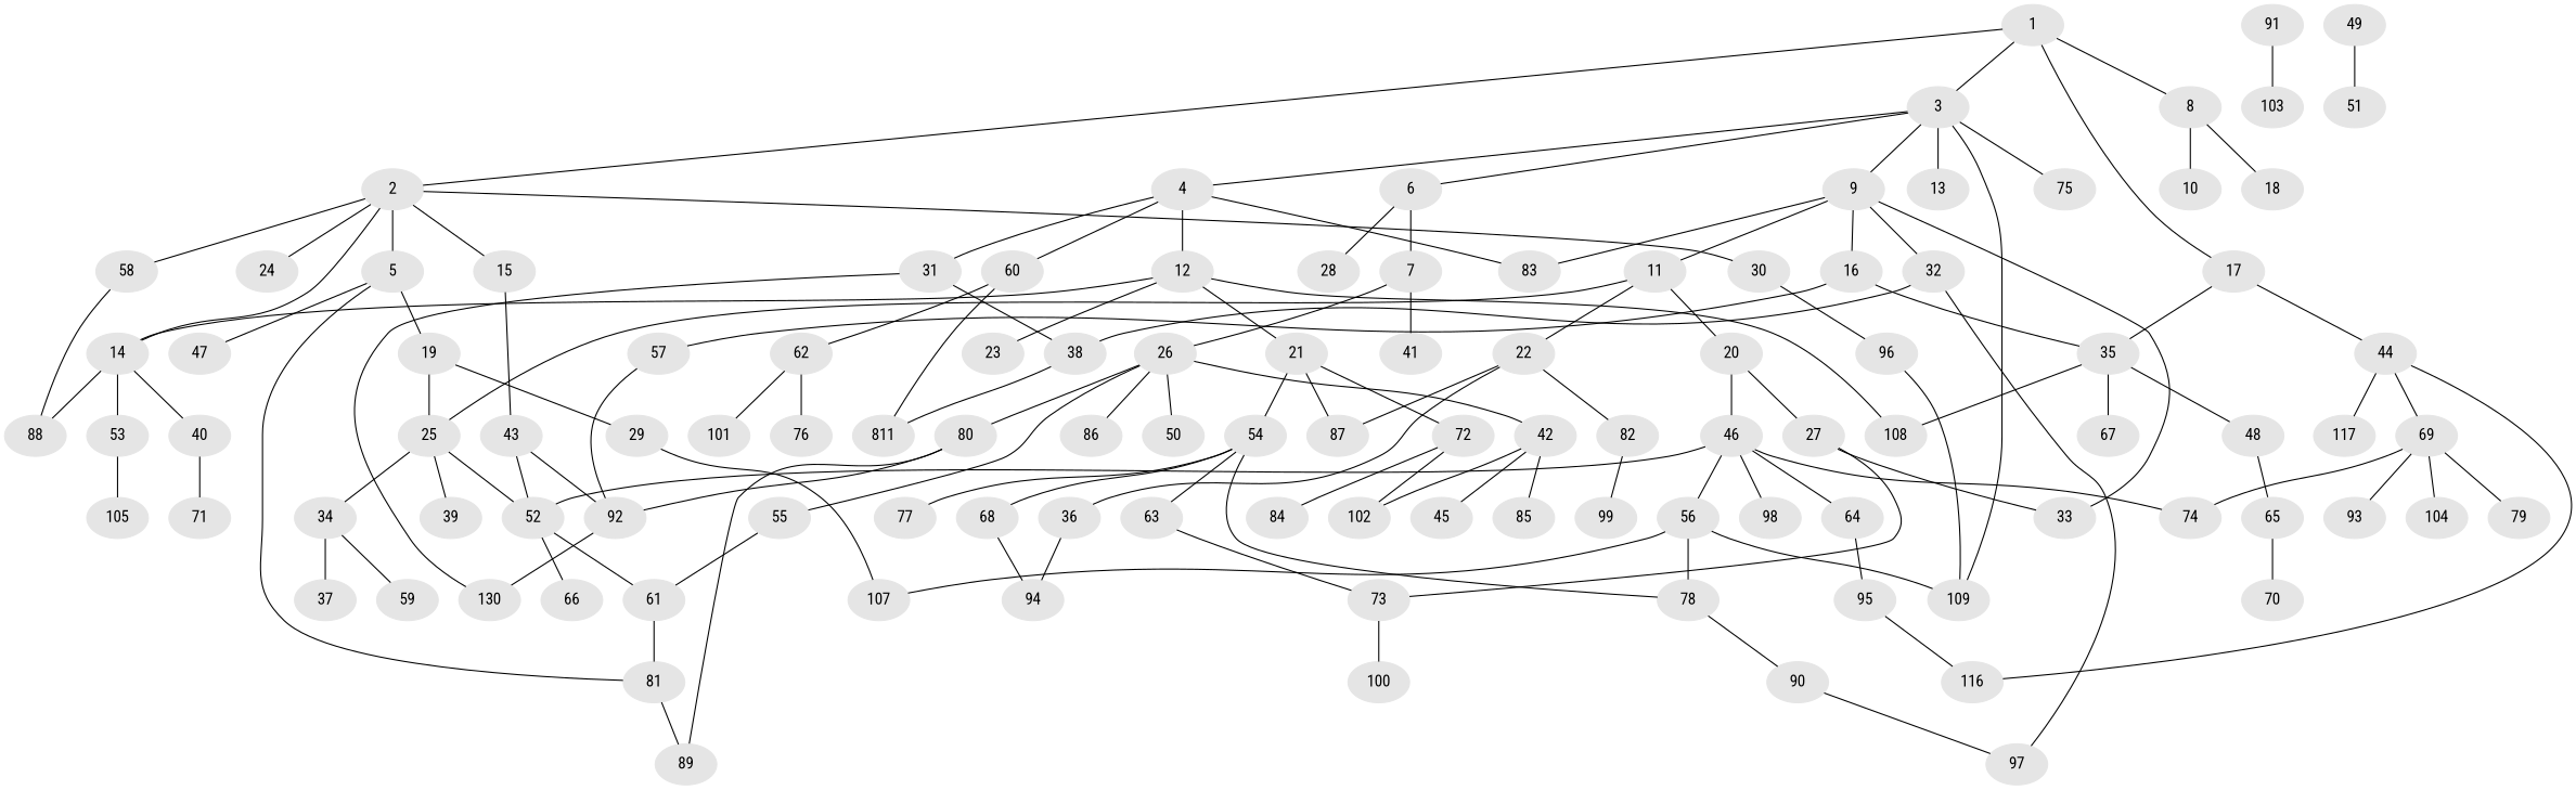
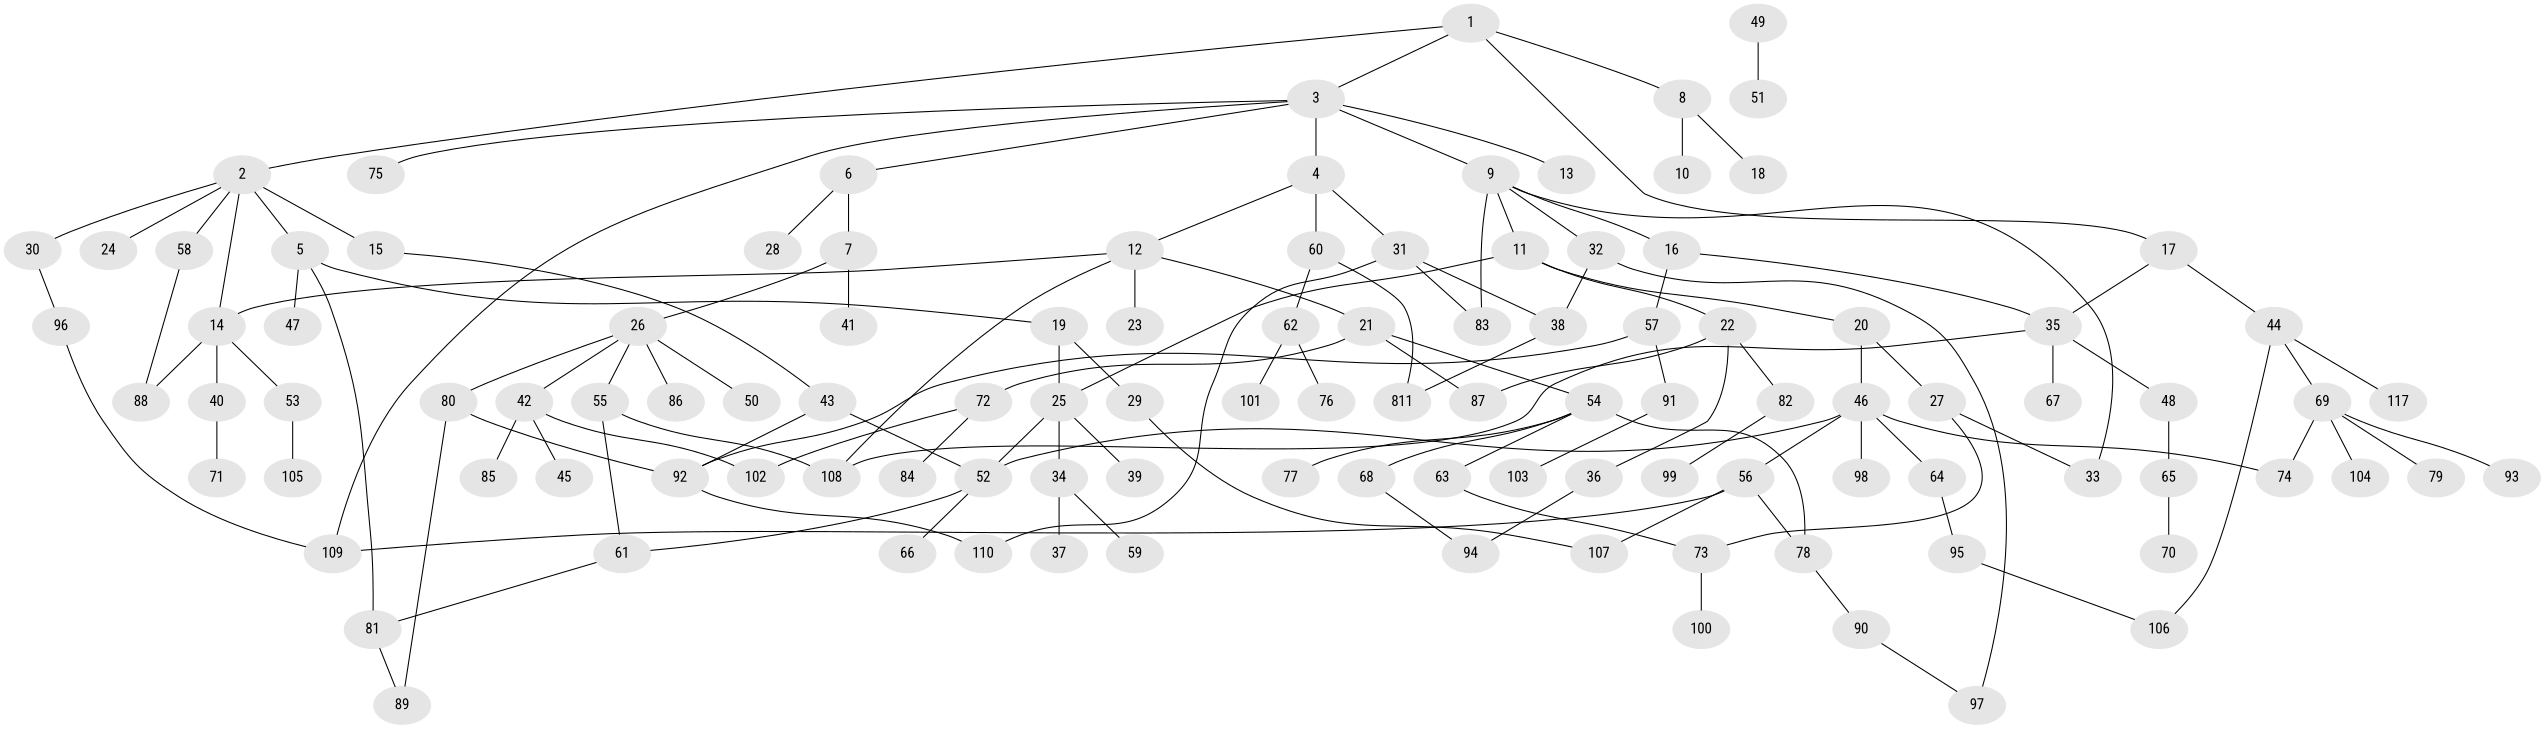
  graph {
    fontname="Roboto Condensed"
    node [color=gray90 fontname="Roboto Condensed" style=filled]
    edge [fontname="Roboto Condensed"]
    1
    2
    3
    8
    17
    5
    14
    15
    24
    30
    58
    4
    6
    9
    13
    75
    109
    10
    18
    35
    44
    19
    47
    81
    40
    53
    88
    43
    96
    12
    31
    60
    83
    7
    28
    11
    16
    32
    33
    21
    23
    108
    38
-   110 [label=130]
+   110
    n45 [label=811]
    62
    25
    29
    89
    26
    41
    42
    50
    55
    80
    86
    20
    22
    57
    97
    27
    46
    87
    36
    82
    34
    39
    52
    54
    72
    71
    105
    92
    48
    67
    91
    69
-   106 [label=116]
+   106
    n79 [label=117]
    49
    51
    107
    73
    56
    64
    74
    98
    63
    68
    77
    78
    102
    84
    94
    99
    37
    59
    61
    66
    45
    85
    100
    65
    79
    93
    104
    95
    70
    90
    103
    76
    101
    1 -- 2
    1 -- 3
    1 -- 8
    1 -- 17
    2 -- 5
    2 -- 14
    2 -- 15
    2 -- 24
    2 -- 30
    2 -- 58
    3 -- 4
    3 -- 6
    3 -- 9
    3 -- 13
    3 -- 75
    3 -- 109
    8 -- 10
    8 -- 18
    17 -- 35
    17 -- 44
    5 -- 19
    5 -- 47
    5 -- 81
    14 -- 40
    14 -- 53
    14 -- 88
    15 -- 43
    30 -- 96
    58 -- 88
    4 -- 12
    4 -- 31
    4 -- 60
-   4 -- 83
+   31 -- 83
    6 -- 7
    6 -- 28
    9 -- 83
    9 -- 11
    9 -- 16
    9 -- 32
    9 -- 33
    35 -- 108
    35 -- 48
    35 -- 67
    44 -- 69
    44 -- 106
    44 -- n79
    19 -- 25
    19 -- 29
    81 -- 89
    40 -- 71
    53 -- 105
    43 -- 52
    43 -- 92
    96 -- 109
    12 -- 14
    12 -- 21
    12 -- 23
    12 -- 108
    31 -- 38
    31 -- 110
    60 -- n45
    60 -- 62
    7 -- 26
    7 -- 41
    11 -- 25
    11 -- 20
    11 -- 22
    16 -- 35
    16 -- 57
    32 -- 38
    32 -- 97
    21 -- 87
    21 -- 54
    21 -- 72
    38 -- n45
    62 -- 76
    62 -- 101
    25 -- 34
    25 -- 39
    25 -- 52
    29 -- 107
    26 -- 42
    26 -- 50
    26 -- 55
    26 -- 80
    26 -- 86
    42 -- 102
    42 -- 45
    42 -- 85
+   55 -- 108
    55 -- 61
    80 -- 89
    80 -- 92
    20 -- 27
    20 -- 46
    22 -- 87
    22 -- 36
    22 -- 82
    57 -- 92
+   57 -- 91
    27 -- 33
    27 -- 73
    46 -- 52
    46 -- 56
    46 -- 64
    46 -- 74
    46 -- 98
    36 -- 94
    82 -- 99
    34 -- 37
    34 -- 59
    52 -- 61
    52 -- 66
    54 -- 63
    54 -- 68
    54 -- 77
    54 -- 78
    72 -- 102
    72 -- 84
    92 -- 110
    48 -- 65
    91 -- 103
    69 -- 74
    69 -- 79
    69 -- 93
    69 -- 104
    49 -- 51
    73 -- 100
    56 -- 109
    56 -- 107
    56 -- 78
    64 -- 95
    63 -- 73
    68 -- 94
    78 -- 90
    61 -- 81
    65 -- 70
    95 -- 106
    90 -- 97
  }
